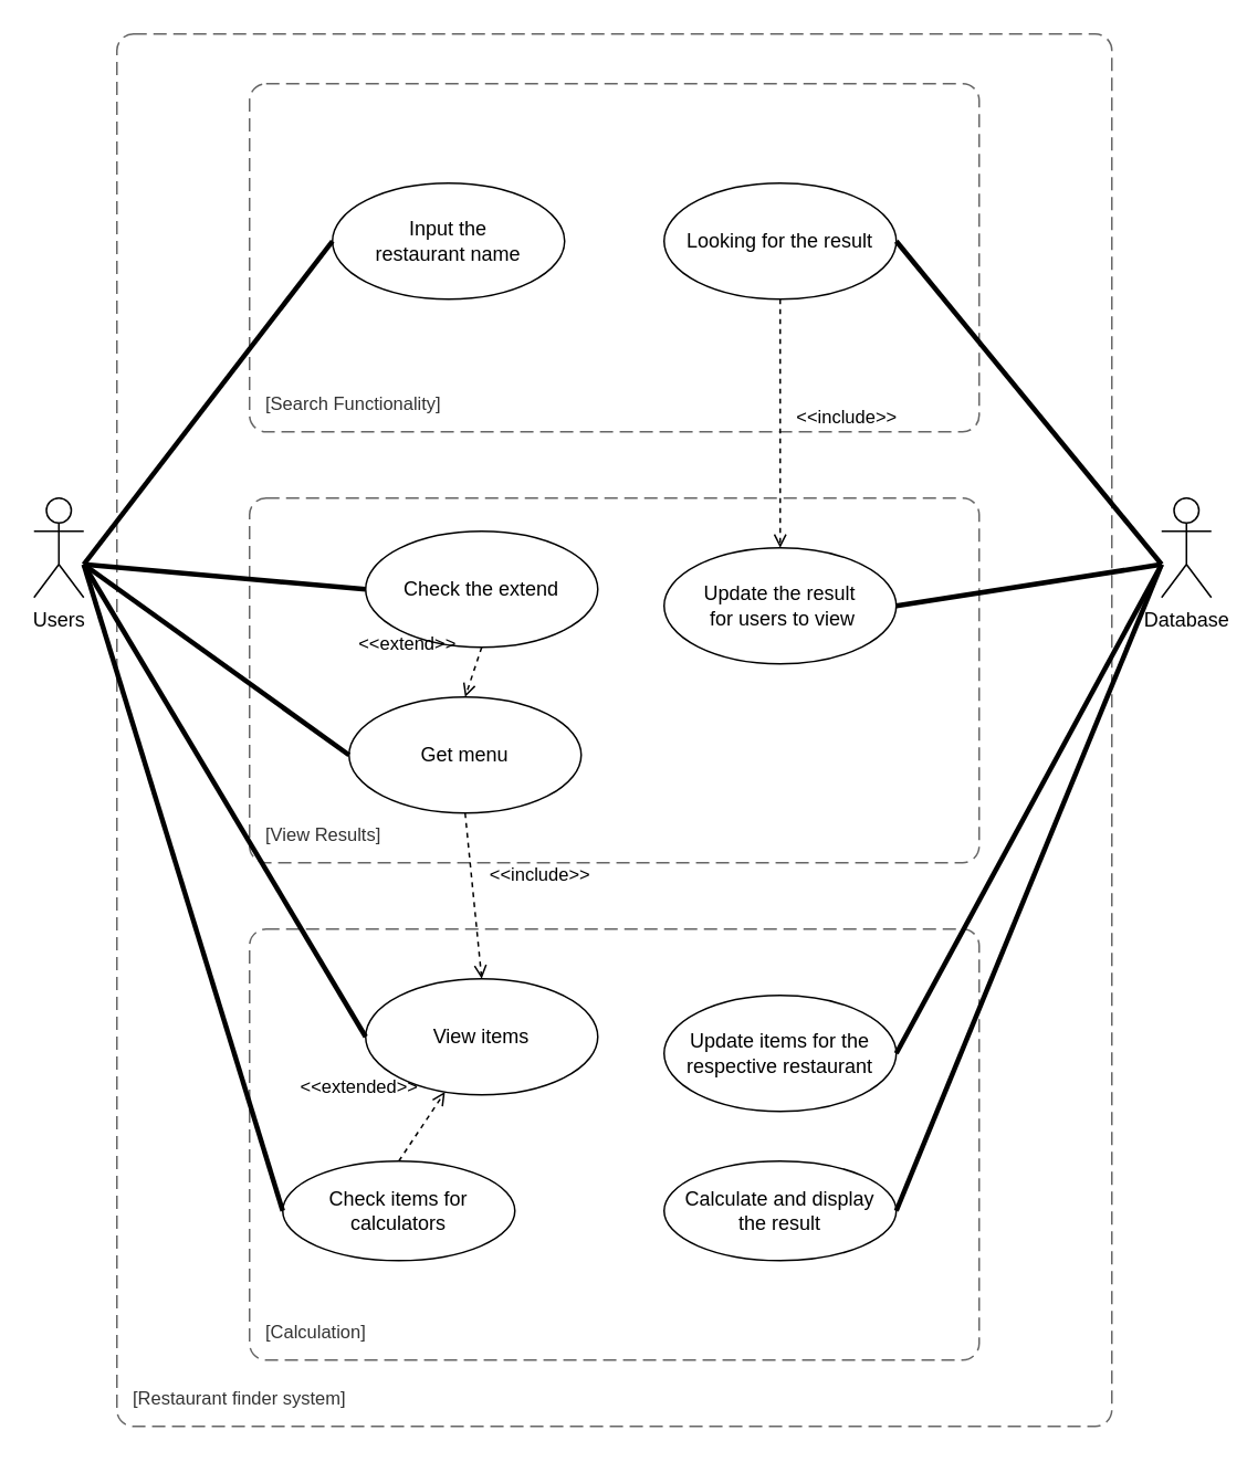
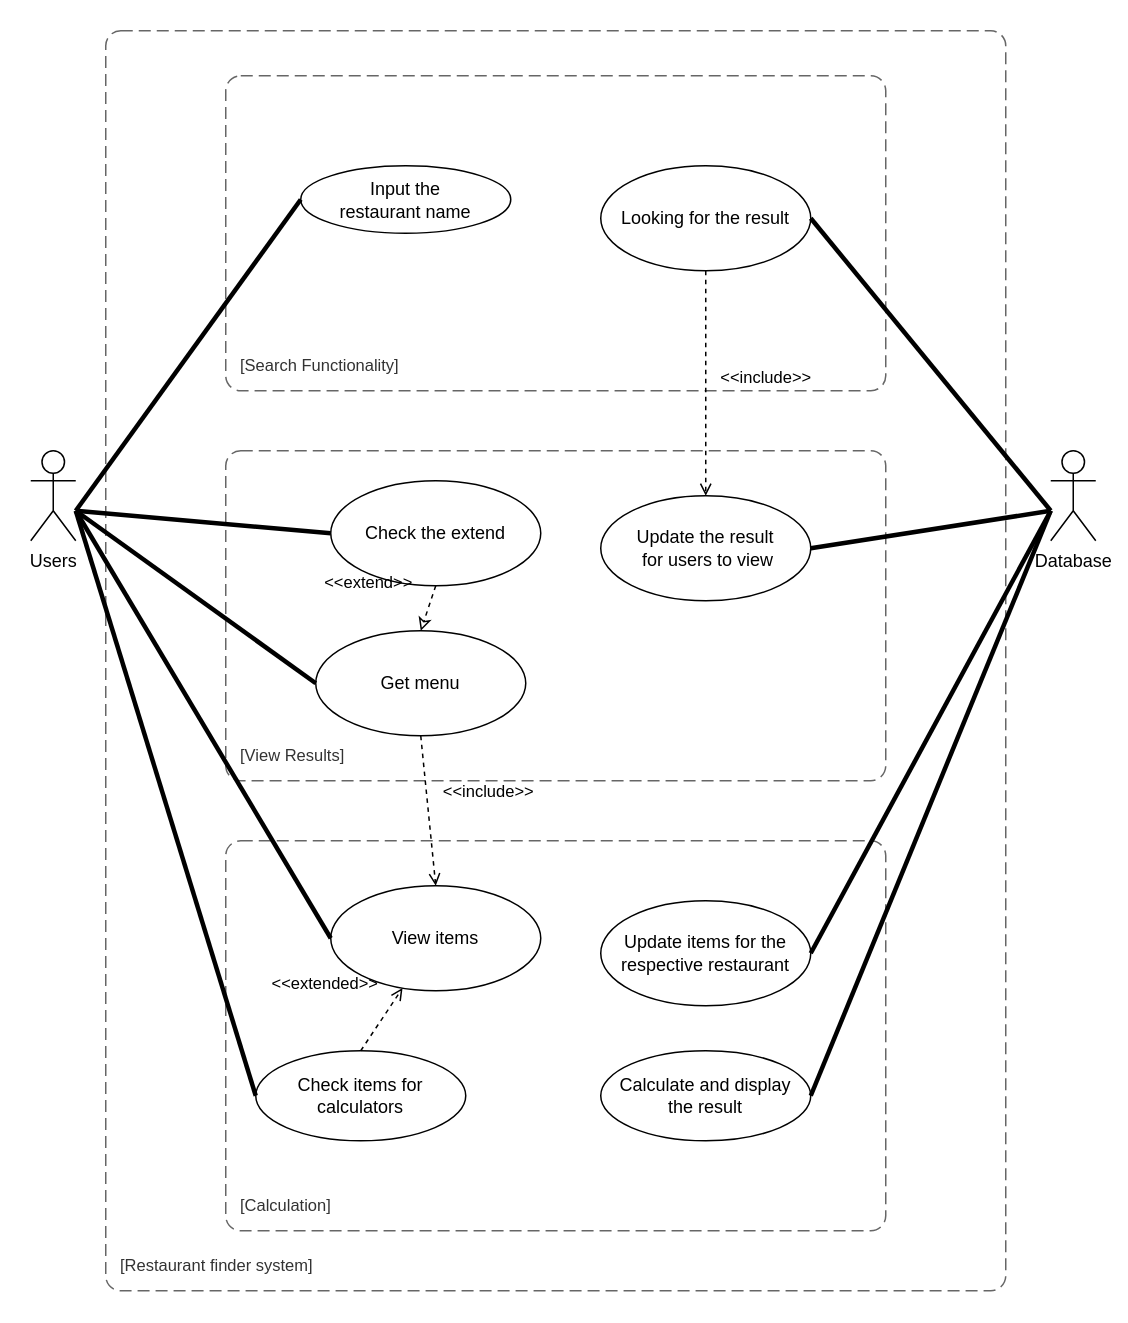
  <mxCell id="0" />
  <mxCell id="1" parent="0" />
  <mxCell id="2" value="Users" style="shape=umlActor;verticalLabelPosition=bottom;verticalAlign=top;html=1;outlineConnect=0;" vertex="1" parent="1"><mxGeometry x="20" y="300" width="30" height="60" as="geometry" /></mxCell>
  <mxCell id="3" value="Database" style="shape=umlActor;verticalLabelPosition=bottom;verticalAlign=top;html=1;outlineConnect=0;" vertex="1" parent="1"><mxGeometry x="700" y="300" width="30" height="60" as="geometry" /></mxCell>
- <mxCell id="4" value="Input the &lt;br&gt;restaurant name" style="ellipse;whiteSpace=wrap;html=1;" vertex="1" parent="1"><mxGeometry x="200" y="110" width="140" height="70" as="geometry" /></mxCell>
+ <mxCell id="4" value="Input the &lt;br&gt;restaurant name" style="ellipse;whiteSpace=wrap;html=1;" vertex="1" parent="1"><mxGeometry x="200" y="110" width="140" height="45" as="geometry" /></mxCell>
  <mxCell id="5" value="Looking for the result" style="ellipse;whiteSpace=wrap;html=1;" vertex="1" parent="1"><mxGeometry x="400" y="110" width="140" height="70" as="geometry" /></mxCell>
  <mxCell id="6" value="Update the result&lt;br&gt;&amp;nbsp;for users to view" style="ellipse;whiteSpace=wrap;html=1;" vertex="1" parent="1"><mxGeometry x="400" y="330" width="140" height="70" as="geometry" /></mxCell>
  <mxCell id="7" value="Get menu" style="ellipse;whiteSpace=wrap;html=1;" vertex="1" parent="1"><mxGeometry x="210" y="420" width="140" height="70" as="geometry" /></mxCell>
  <mxCell id="8" value="View items" style="ellipse;whiteSpace=wrap;html=1;" vertex="1" parent="1"><mxGeometry x="220" y="590" width="140" height="70" as="geometry" /></mxCell>
  <mxCell id="9" value="Check items for calculators" style="ellipse;whiteSpace=wrap;html=1;" vertex="1" parent="1"><mxGeometry x="170" y="700" width="140" height="60" as="geometry" /></mxCell>
  <mxCell id="10" value="&lt;font style=&quot;font-size: 16px&quot;&gt;&lt;b&gt;&lt;div style=&quot;text-align: left&quot;&gt;&lt;/div&gt;&lt;/b&gt;&lt;/font&gt;&lt;div style=&quot;text-align: left&quot;&gt;[Restaurant finder system]&lt;/div&gt;" style="rounded=1;fontSize=11;whiteSpace=wrap;html=1;dashed=1;arcSize=20;fillColor=none;strokeColor=#666666;fontColor=#333333;labelBackgroundColor=none;align=left;verticalAlign=bottom;labelBorderColor=none;spacingTop=0;spacing=10;dashPattern=8 4;metaEdit=1;rotatable=0;perimeter=rectanglePerimeter;noLabel=0;labelPadding=0;allowArrows=0;connectable=0;expand=0;recursiveResize=0;editable=1;pointerEvents=0;absoluteArcSize=1;points=[[0.25,0,0],[0.5,0,0],[0.75,0,0],[1,0.25,0],[1,0.5,0],[1,0.75,0],[0.75,1,0],[0.5,1,0],[0.25,1,0],[0,0.75,0],[0,0.5,0],[0,0.25,0]];" vertex="1" parent="1"><mxGeometry x="70" y="20" width="600" height="840" as="geometry" /></mxCell>
  <mxCell id="11" value="&lt;font style=&quot;font-size: 16px&quot;&gt;&lt;b&gt;&lt;div style=&quot;text-align: left&quot;&gt;&lt;/div&gt;&lt;/b&gt;&lt;/font&gt;&lt;div style=&quot;text-align: left&quot;&gt;[Search Functionality]&lt;/div&gt;" style="rounded=1;fontSize=11;whiteSpace=wrap;html=1;dashed=1;arcSize=20;fillColor=none;strokeColor=#666666;fontColor=#333333;labelBackgroundColor=none;align=left;verticalAlign=bottom;labelBorderColor=none;spacingTop=0;spacing=10;dashPattern=8 4;metaEdit=1;rotatable=0;perimeter=rectanglePerimeter;noLabel=0;labelPadding=0;allowArrows=0;connectable=0;expand=0;recursiveResize=0;editable=1;pointerEvents=0;absoluteArcSize=1;points=[[0.25,0,0],[0.5,0,0],[0.75,0,0],[1,0.25,0],[1,0.5,0],[1,0.75,0],[0.75,1,0],[0.5,1,0],[0.25,1,0],[0,0.75,0],[0,0.5,0],[0,0.25,0]];" vertex="1" parent="1"><mxGeometry x="150" y="50" width="440" height="210" as="geometry" /></mxCell>
  <mxCell id="12" value="&lt;font style=&quot;font-size: 16px&quot;&gt;&lt;b&gt;&lt;div style=&quot;text-align: left&quot;&gt;&lt;/div&gt;&lt;/b&gt;&lt;/font&gt;&lt;div style=&quot;text-align: left&quot;&gt;[View Results]&lt;/div&gt;" style="rounded=1;fontSize=11;whiteSpace=wrap;html=1;dashed=1;arcSize=20;fillColor=none;strokeColor=#666666;fontColor=#333333;labelBackgroundColor=none;align=left;verticalAlign=bottom;labelBorderColor=none;spacingTop=0;spacing=10;dashPattern=8 4;metaEdit=1;rotatable=0;perimeter=rectanglePerimeter;noLabel=0;labelPadding=0;allowArrows=0;connectable=0;expand=0;recursiveResize=0;editable=1;pointerEvents=0;absoluteArcSize=1;points=[[0.25,0,0],[0.5,0,0],[0.75,0,0],[1,0.25,0],[1,0.5,0],[1,0.75,0],[0.75,1,0],[0.5,1,0],[0.25,1,0],[0,0.75,0],[0,0.5,0],[0,0.25,0]];" vertex="1" parent="1"><mxGeometry x="150" y="300" width="440" height="220" as="geometry" /></mxCell>
  <mxCell id="13" value="&lt;font style=&quot;font-size: 16px&quot;&gt;&lt;b&gt;&lt;div style=&quot;text-align: left&quot;&gt;&lt;/div&gt;&lt;/b&gt;&lt;/font&gt;&lt;div style=&quot;text-align: left&quot;&gt;[Calculation]&lt;/div&gt;" style="rounded=1;fontSize=11;whiteSpace=wrap;html=1;dashed=1;arcSize=20;fillColor=none;strokeColor=#666666;fontColor=#333333;labelBackgroundColor=none;align=left;verticalAlign=bottom;labelBorderColor=none;spacingTop=0;spacing=10;dashPattern=8 4;metaEdit=1;rotatable=0;perimeter=rectanglePerimeter;noLabel=0;labelPadding=0;allowArrows=0;connectable=0;expand=0;recursiveResize=0;editable=1;pointerEvents=0;absoluteArcSize=1;points=[[0.25,0,0],[0.5,0,0],[0.75,0,0],[1,0.25,0],[1,0.5,0],[1,0.75,0],[0.75,1,0],[0.5,1,0],[0.25,1,0],[0,0.75,0],[0,0.5,0],[0,0.25,0]];" vertex="1" parent="1"><mxGeometry x="150" y="560" width="440" height="260" as="geometry" /></mxCell>
  <mxCell id="14" value="Update items for the respective restaurant" style="ellipse;whiteSpace=wrap;html=1;" vertex="1" parent="1"><mxGeometry x="400" y="600" width="140" height="70" as="geometry" /></mxCell>
  <mxCell id="15" value="Calculate and display &lt;br&gt;the result" style="ellipse;whiteSpace=wrap;html=1;" vertex="1" parent="1"><mxGeometry x="400" y="700" width="140" height="60" as="geometry" /></mxCell>
  <mxCell id="16" value="&amp;lt;&amp;lt;extended&amp;gt;&amp;gt;" style="html=1;verticalAlign=bottom;labelBackgroundColor=none;endArrow=open;endFill=0;dashed=1;rounded=0;exitX=0.5;exitY=0;exitDx=0;exitDy=0;" edge="1" parent="1" source="9" target="8"><mxGeometry x="-0.333" y="40" width="160" relative="1" as="geometry"><mxPoint x="220" y="680" as="sourcePoint" /><mxPoint x="380" y="680" as="targetPoint" /><mxPoint as="offset" /></mxGeometry></mxCell>
  <mxCell id="17" value="Check the extend" style="ellipse;whiteSpace=wrap;html=1;" vertex="1" parent="1"><mxGeometry x="220" y="320" width="140" height="70" as="geometry" /></mxCell>
- <mxCell id="18" value="&amp;lt;&amp;lt;extend&amp;gt;&amp;gt;" style="html=1;verticalAlign=bottom;labelBackgroundColor=none;endArrow=open;endFill=0;dashed=1;rounded=0;entryX=0.5;entryY=0;entryDx=0;entryDy=0;exitX=0.5;exitY=1;exitDx=0;exitDy=0;" edge="1" parent="1" source="17" target="7"><mxGeometry x="0.333" y="-40" width="160" relative="1" as="geometry"><mxPoint x="240" y="400" as="sourcePoint" /><mxPoint x="470" y="364.5" as="targetPoint" /><mxPoint as="offset" /></mxGeometry></mxCell>
+ <mxCell id="18" value="&amp;lt;&amp;lt;extend&amp;gt;&amp;gt;" style="html=1;verticalAlign=bottom;labelBackgroundColor=none;endArrow=classic;endFill=0;dashed=1;rounded=0;entryX=0.5;entryY=0;entryDx=0;entryDy=0;exitX=0.5;exitY=1;exitDx=0;exitDy=0;" edge="1" parent="1" source="17" target="7"><mxGeometry x="0.333" y="-40" width="160" relative="1" as="geometry"><mxPoint x="240" y="400" as="sourcePoint" /><mxPoint x="470" y="364.5" as="targetPoint" /><mxPoint as="offset" /></mxGeometry></mxCell>
  <mxCell id="19" value="" style="endArrow=none;startArrow=none;endFill=0;startFill=0;endSize=8;html=1;verticalAlign=bottom;labelBackgroundColor=none;strokeWidth=3;rounded=0;entryX=0;entryY=0.5;entryDx=0;entryDy=0;" edge="1" parent="1" target="4"><mxGeometry width="160" relative="1" as="geometry"><mxPoint x="50" y="340" as="sourcePoint" /><mxPoint x="210" y="340" as="targetPoint" /></mxGeometry></mxCell>
  <mxCell id="20" value="" style="endArrow=none;startArrow=none;endFill=0;startFill=0;endSize=8;html=1;verticalAlign=bottom;labelBackgroundColor=none;strokeWidth=3;rounded=0;exitX=1;exitY=0.5;exitDx=0;exitDy=0;" edge="1" parent="1" source="5"><mxGeometry width="160" relative="1" as="geometry"><mxPoint x="540" y="340" as="sourcePoint" /><mxPoint x="700" y="340" as="targetPoint" /></mxGeometry></mxCell>
  <mxCell id="21" value="" style="endArrow=none;startArrow=none;endFill=0;startFill=0;endSize=8;html=1;verticalAlign=bottom;labelBackgroundColor=none;strokeWidth=3;rounded=0;entryX=0;entryY=0.5;entryDx=0;entryDy=0;" edge="1" parent="1" target="17"><mxGeometry width="160" relative="1" as="geometry"><mxPoint x="50" y="340" as="sourcePoint" /><mxPoint x="210" y="340" as="targetPoint" /></mxGeometry></mxCell>
  <mxCell id="22" value="" style="endArrow=none;startArrow=none;endFill=0;startFill=0;endSize=8;html=1;verticalAlign=bottom;labelBackgroundColor=none;strokeWidth=3;rounded=0;entryX=0;entryY=0.5;entryDx=0;entryDy=0;" edge="1" parent="1" target="7"><mxGeometry width="160" relative="1" as="geometry"><mxPoint x="50" y="340" as="sourcePoint" /><mxPoint x="170" y="365" as="targetPoint" /></mxGeometry></mxCell>
  <mxCell id="23" value="" style="endArrow=none;startArrow=none;endFill=0;startFill=0;endSize=8;html=1;verticalAlign=bottom;labelBackgroundColor=none;strokeWidth=3;rounded=0;" edge="1" parent="1"><mxGeometry width="160" relative="1" as="geometry"><mxPoint x="540" y="365" as="sourcePoint" /><mxPoint x="700" y="340" as="targetPoint" /></mxGeometry></mxCell>
  <mxCell id="24" value="" style="endArrow=none;startArrow=none;endFill=0;startFill=0;endSize=8;html=1;verticalAlign=bottom;labelBackgroundColor=none;strokeWidth=3;rounded=0;exitX=1;exitY=0.5;exitDx=0;exitDy=0;" edge="1" parent="1" source="14"><mxGeometry width="160" relative="1" as="geometry"><mxPoint x="530" y="422.25" as="sourcePoint" /><mxPoint x="700" y="340" as="targetPoint" /></mxGeometry></mxCell>
  <mxCell id="25" value="" style="endArrow=none;startArrow=none;endFill=0;startFill=0;endSize=8;html=1;verticalAlign=bottom;labelBackgroundColor=none;strokeWidth=3;rounded=0;entryX=0;entryY=0.5;entryDx=0;entryDy=0;" edge="1" parent="1" target="8"><mxGeometry width="160" relative="1" as="geometry"><mxPoint x="50" y="340" as="sourcePoint" /><mxPoint x="280" y="465" as="targetPoint" /></mxGeometry></mxCell>
  <mxCell id="26" value="" style="endArrow=none;startArrow=none;endFill=0;startFill=0;endSize=8;html=1;verticalAlign=bottom;labelBackgroundColor=none;strokeWidth=3;rounded=0;entryX=0;entryY=0.5;entryDx=0;entryDy=0;" edge="1" parent="1" target="9"><mxGeometry width="160" relative="1" as="geometry"><mxPoint x="50" y="340" as="sourcePoint" /><mxPoint x="280" y="735" as="targetPoint" /></mxGeometry></mxCell>
  <mxCell id="27" value="" style="endArrow=none;startArrow=none;endFill=0;startFill=0;endSize=8;html=1;verticalAlign=bottom;labelBackgroundColor=none;strokeWidth=3;rounded=0;exitX=1;exitY=0.5;exitDx=0;exitDy=0;" edge="1" parent="1" source="15"><mxGeometry width="160" relative="1" as="geometry"><mxPoint x="420" y="892.5" as="sourcePoint" /><mxPoint x="700" y="340" as="targetPoint" /></mxGeometry></mxCell>
  <mxCell id="28" value="&amp;lt;&amp;lt;include&amp;gt;&amp;gt;" style="html=1;verticalAlign=bottom;labelBackgroundColor=none;endArrow=open;endFill=0;dashed=1;rounded=0;entryX=0.5;entryY=0;entryDx=0;entryDy=0;exitX=0.5;exitY=1;exitDx=0;exitDy=0;" edge="1" parent="1" source="7" target="8"><mxGeometry y="40" width="160" relative="1" as="geometry"><mxPoint x="270" y="490" as="sourcePoint" /><mxPoint x="430" y="490" as="targetPoint" /><Array as="points" /><mxPoint as="offset" /></mxGeometry></mxCell>
  <mxCell id="29" value="&amp;lt;&amp;lt;include&amp;gt;&amp;gt;" style="html=1;verticalAlign=bottom;labelBackgroundColor=none;endArrow=open;endFill=0;dashed=1;rounded=0;entryX=0.5;entryY=0;entryDx=0;entryDy=0;exitX=0.5;exitY=1;exitDx=0;exitDy=0;" edge="1" parent="1" source="5" target="6"><mxGeometry x="0.067" y="40" width="160" relative="1" as="geometry"><mxPoint x="450" y="180" as="sourcePoint" /><mxPoint x="420" y="280" as="targetPoint" /><Array as="points" /><mxPoint as="offset" /></mxGeometry></mxCell>
